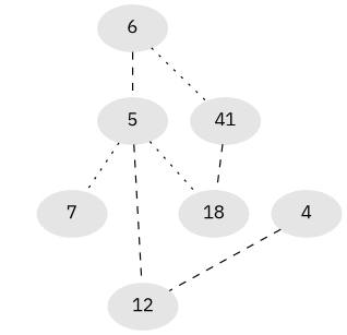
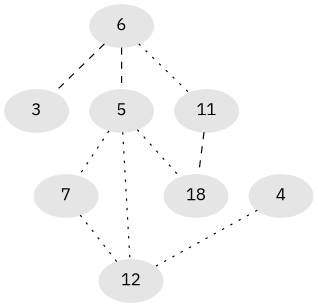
  graph {
    fontname="IBM Plex Sans"
    node [color=gray90 fontname="IBM Plex Sans" style=filled super="+6"]
    edge [fontname="IBM Plex Sans" style=dotted]
    n1 [label=6 super="+1+9+12+15+16"]
+   3
    5 [super="+8"]
-   11 [super="+17" label=41]
+   11 [super="+17"]
    7
    n6 [label=12 super=""]
    18 [super="+9+13+19"]
    4 [super="+1+10+13"]
+   n1 -- 3 [style=dashed]
    n1 -- 5 [style=dashed]
    n1 -- 11
    5 -- 7
-   5 -- n6 [style=dashed]
+   5 -- n6
    5 -- 18
    11 -- 18 [style=dashed]
-   4 -- n6 [style=dashed]
+   7 -- n6
+   4 -- n6
  }
